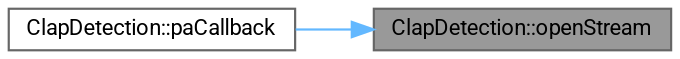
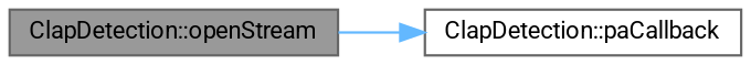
  digraph {
    rankdir=LR
    fontname=Roboto
    node [fontname=Roboto fontsize=10 shape=box style=filled]
    n1 [color=gray40 fillcolor=grey60 fontcolor=black height=0.2 label="ClapDetection::openStream" width=0.4]
    n2 [color=grey40 fillcolor=white height=0.2 label="ClapDetection::paCallback" width=0.4]
-   n2 -> n1 [color=steelblue1 fontname=Roboto fontsize=10 labelfontname=Helvetica labelfontsize=10 style=solid]
+   n1 -> n2 [color=steelblue1 fontname=Roboto fontsize=10 labelfontname=Helvetica labelfontsize=10 style=solid]
  }
